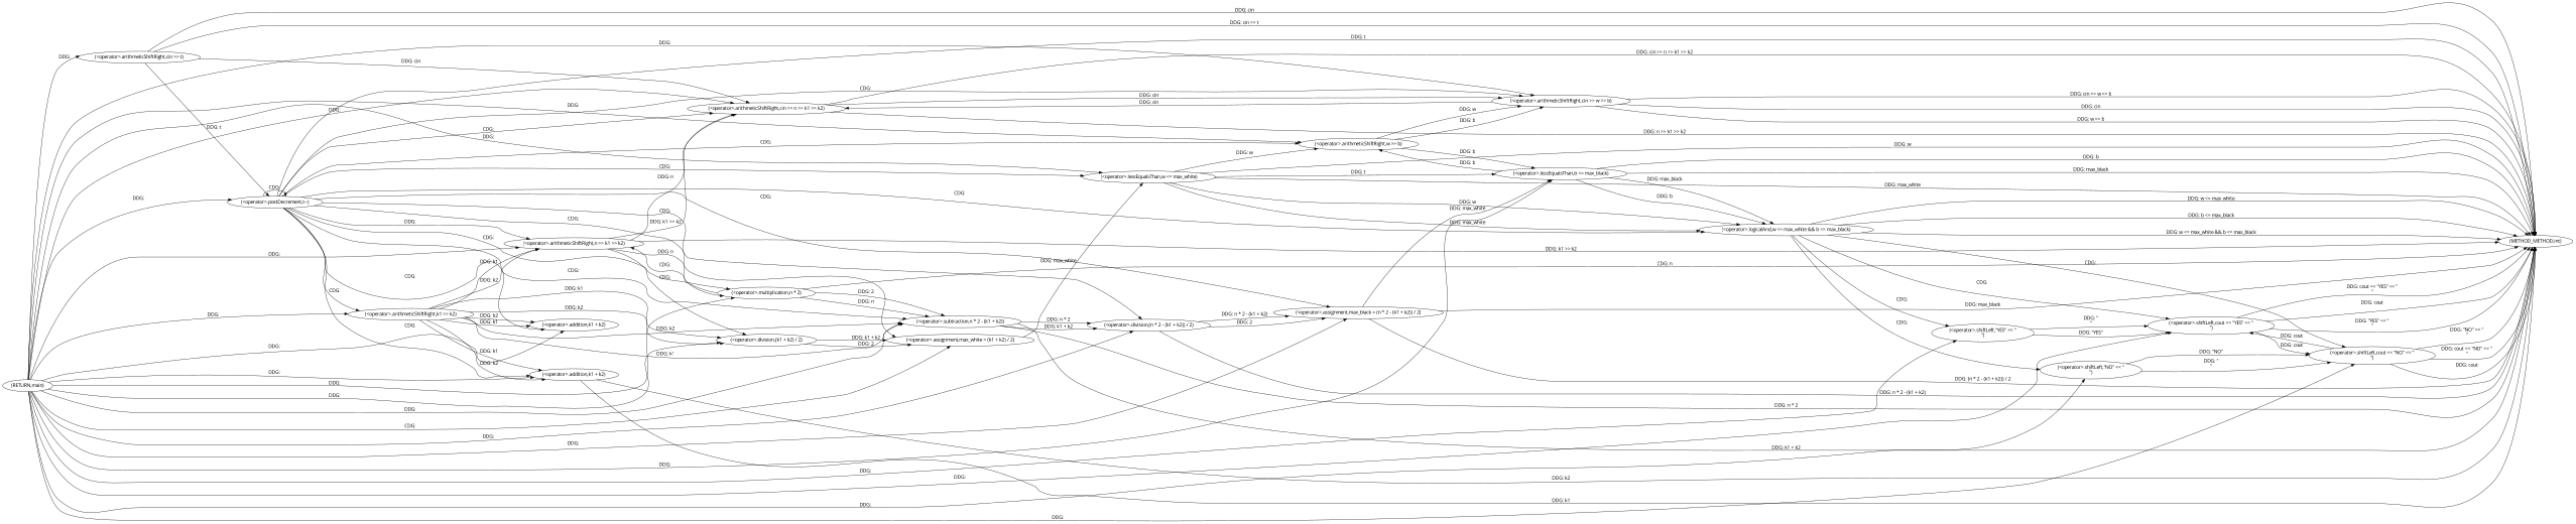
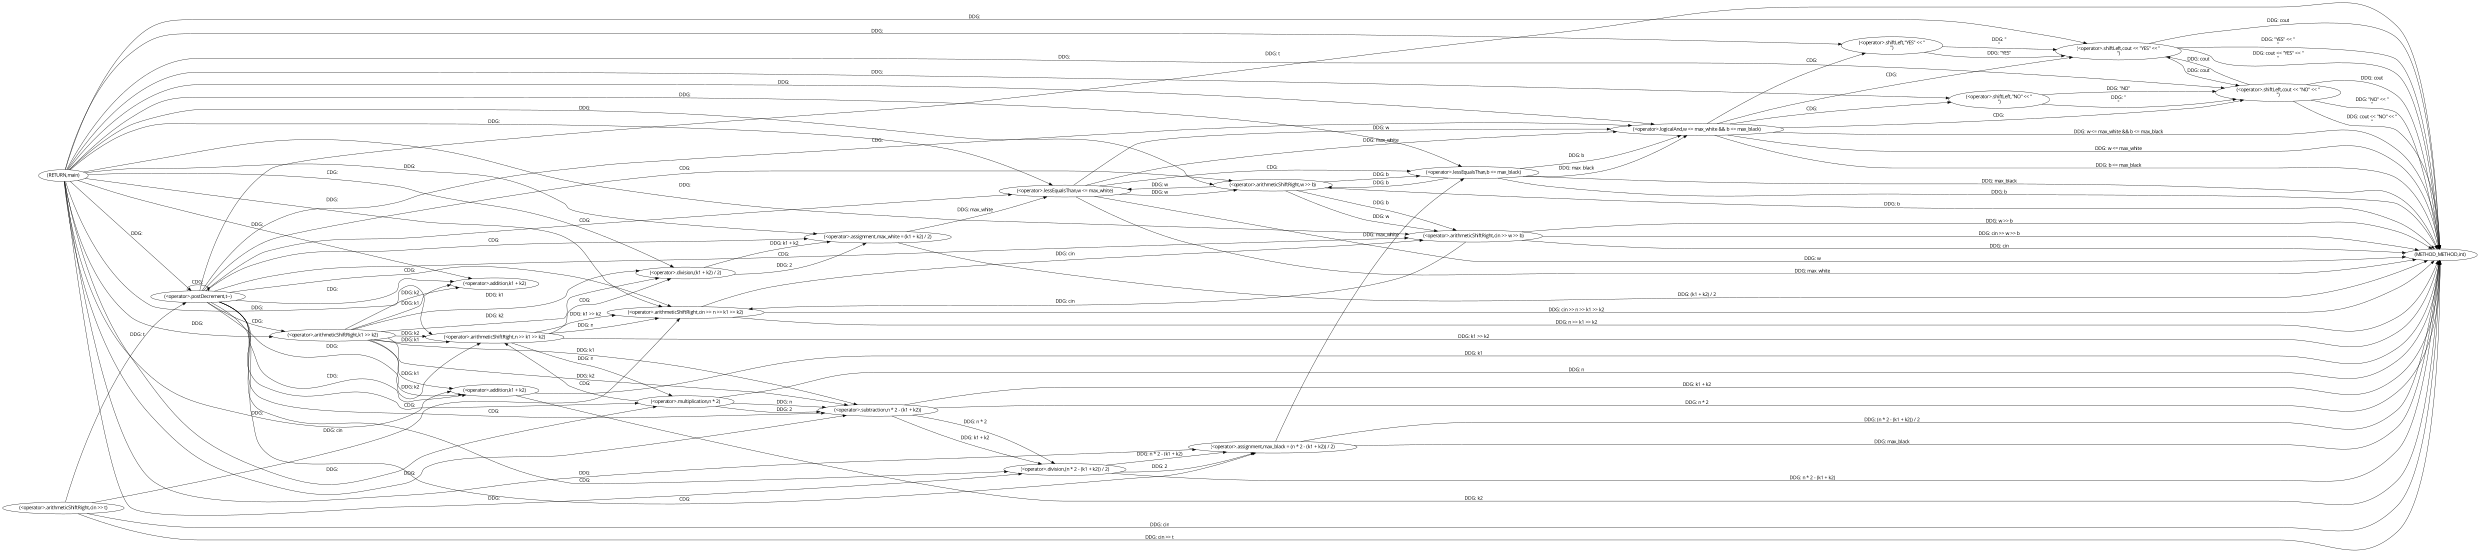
  digraph {
    fontname="Open Sans"
    rankdir=LR
    node [fontname="Open Sans"]
    edge [fontname="Open Sans"]
    n1 [label="(RETURN,main)"]
    n2 [label="(<operator>.arithmeticShiftRight,cin >> t)"]
    n3 [label="(<operator>.postDecrement,t--)"]
    n4 [label="(<operator>.arithmeticShiftRight,cin >> n >> k1 >> k2)"]
    n5 [label="(<operator>.arithmeticShiftRight,cin >> w >> b)"]
    n6 [label="(<operator>.assignment,max_white = (k1 + k2) / 2)"]
    n7 [label="(<operator>.assignment,max_black = (n * 2 - (k1 + k2)) / 2)"]
    n8 [label="(<operator>.shiftLeft,cout << \"YES\" << \"\n\")"]
    n9 [label="(<operator>.arithmeticShiftRight,n >> k1 >> k2)"]
    n10 [label="(<operator>.arithmeticShiftRight,w >> b)"]
    n11 [label="(<operator>.division,(k1 + k2) / 2)"]
    n12 [label="(<operator>.division,(n * 2 - (k1 + k2)) / 2)"]
    n13 [label="(<operator>.shiftLeft,cout << \"NO\" << \"\n\")"]
    n14 [label="(<operator>.arithmeticShiftRight,k1 >> k2)"]
    n15 [label="(<operator>.addition,k1 + k2)"]
    n16 [label="(<operator>.subtraction,n * 2 - (k1 + k2))"]
    n17 [label="(<operator>.lessEqualsThan,w <= max_white)"]
    n18 [label="(<operator>.lessEqualsThan,b <= max_black)"]
    n19 [label="(<operator>.shiftLeft,\"YES\" << \"\n\")"]
    n20 [label="(<operator>.multiplication,n * 2)"]
    n21 [label="(<operator>.addition,k1 + k2)"]
    n22 [label="(<operator>.shiftLeft,\"NO\" << \"\n\")"]
    n23 [label="(METHOD_METHOD,int)"]
    n24 [label="(<operator>.logicalAnd,w <= max_white && b <= max_black)"]
-   n1 -> n2 [label="DDG: "]
+   n1 -> n24 [label="DDG: "]
    n1 -> n3 [label="DDG: "]
    n1 -> n4 [label="DDG: "]
    n1 -> n5 [label="DDG: "]
-   n1 -> n6 [label="CDG: "]
+   n1 -> n6 [label="DDG: "]
    n1 -> n7 [label="DDG: "]
    n1 -> n8 [label="DDG: "]
    n1 -> n9 [label="DDG: "]
    n1 -> n10 [label="DDG: "]
-   n1 -> n11 [label="DDG: "]
+   n1 -> n11 [label="CDG: "]
    n1 -> n12 [label="DDG: "]
    n1 -> n13 [label="DDG: "]
    n1 -> n14 [label="DDG: "]
    n1 -> n15 [label="DDG: "]
    n1 -> n16 [label="DDG: "]
    n1 -> n17 [label="DDG: "]
    n1 -> n18 [label="DDG: "]
    n1 -> n19 [label="DDG: "]
    n1 -> n20 [label="DDG: "]
    n1 -> n21 [label="DDG: "]
    n1 -> n22 [label="DDG: "]
    n2 -> n3 [label="DDG: t"]
    n2 -> n4 [label="DDG: cin"]
    n2 -> n23 [label="DDG: cin"]
    n2 -> n23 [label="DDG: cin >> t"]
    n3 -> n3 [label="CDG: "]
    n3 -> n4 [label="CDG: "]
    n3 -> n5 [label="CDG: "]
    n3 -> n6 [label="CDG: "]
    n3 -> n7 [label="CDG: "]
    n3 -> n9 [label="DDG: "]
    n3 -> n10 [label="CDG: "]
    n3 -> n12 [label="CDG: "]
    n3 -> n14 [label="CDG: "]
    n3 -> n15 [label="CDG: "]
    n3 -> n16 [label="CDG: "]
    n3 -> n17 [label="CDG: "]
    n3 -> n20 [label="CDG: "]
    n3 -> n21 [label="CDG: "]
    n3 -> n23 [label="DDG: t"]
    n3 -> n24 [label="CDG: "]
    n4 -> n5 [label="DDG: cin"]
    n4 -> n23 [label="DDG: n >> k1 >> k2"]
    n4 -> n23 [label="DDG: cin >> n >> k1 >> k2"]
    n5 -> n4 [label="DDG: cin"]
    n5 -> n23 [label="DDG: cin"]
    n5 -> n23 [label="DDG: w >> b"]
    n5 -> n23 [label="DDG: cin >> w >> b"]
    n6 -> n17 [label="DDG: max_white"]
+   n6 -> n23 [label="DDG: (k1 + k2) / 2"]
    n7 -> n18 [label="DDG: max_white"]
    n7 -> n23 [label="DDG: max_black"]
    n7 -> n23 [label="DDG: (n * 2 - (k1 + k2)) / 2"]
    n8 -> n13 [label="DDG: cout"]
    n8 -> n23 [label="DDG: cout"]
    n8 -> n23 [label="DDG: \"YES\" << \"\n\""]
    n8 -> n23 [label="DDG: cout << \"YES\" << \"\n\""]
    n9 -> n4 [label="DDG: n"]
    n9 -> n4 [label="DDG: k1 >> k2"]
    n9 -> n11 [label="CDG: "]
    n9 -> n20 [label="DDG: n"]
    n9 -> n23 [label="DDG: k1 >> k2"]
    n10 -> n5 [label="DDG: b"]
    n10 -> n5 [label="DDG: w"]
+   n10 -> n17 [label="DDG: w"]
    n10 -> n18 [label="DDG: b"]
+   n10 -> n23 [label="DDG: b"]
    n11 -> n6 [label="DDG: k1 + k2"]
    n11 -> n6 [label="DDG: 2"]
    n12 -> n7 [label="DDG: 2"]
    n12 -> n7 [label="DDG: n * 2 - (k1 + k2)"]
    n12 -> n23 [label="DDG: n * 2 - (k1 + k2)"]
    n13 -> n8 [label="DDG: cout"]
    n13 -> n23 [label="DDG: cout"]
    n13 -> n23 [label="DDG: \"NO\" << \"\n\""]
    n13 -> n23 [label="DDG: cout << \"NO\" << \"\n\""]
    n14 -> n9 [label="DDG: k2"]
    n14 -> n9 [label="DDG: k1"]
    n14 -> n11 [label="DDG: k1"]
    n14 -> n11 [label="DDG: k2"]
    n14 -> n15 [label="DDG: k1"]
    n14 -> n15 [label="DDG: k2"]
    n14 -> n16 [label="DDG: k2"]
    n14 -> n16 [label="DDG: k1"]
    n14 -> n21 [label="DDG: k1"]
    n14 -> n21 [label="DDG: k2"]
    n16 -> n12 [label="DDG: n * 2"]
    n16 -> n12 [label="DDG: k1 + k2"]
    n16 -> n23 [label="DDG: n * 2"]
    n16 -> n23 [label="DDG: k1 + k2"]
    n17 -> n10 [label="DDG: w"]
-   n17 -> n18 [label="DDG: t"]
+   n17 -> n18 [label="CDG: "]
    n17 -> n23 [label="DDG: w"]
    n17 -> n23 [label="DDG: max_white"]
    n17 -> n24 [label="DDG: w"]
    n17 -> n24 [label="DDG: max_white"]
    n18 -> n10 [label="DDG: b"]
    n18 -> n23 [label="DDG: b"]
    n18 -> n23 [label="DDG: max_black"]
    n18 -> n24 [label="DDG: max_black"]
    n18 -> n24 [label="DDG: b"]
    n19 -> n8 [label="DDG: \"\n\""]
    n19 -> n8 [label="DDG: \"YES\""]
    n20 -> n9 [label="CDG: "]
    n20 -> n16 [label="DDG: n"]
    n20 -> n16 [label="DDG: 2"]
-   n20 -> n23 [label="CDG: n"]
+   n20 -> n23 [label="DDG: n"]
    n21 -> n23 [label="DDG: k1"]
    n21 -> n23 [label="DDG: k2"]
    n22 -> n13 [label="DDG: \"NO\""]
    n22 -> n13 [label="DDG: \"\n\""]
    n24 -> n8 [label="CDG: "]
    n24 -> n13 [label="CDG: "]
    n24 -> n19 [label="CDG: "]
    n24 -> n22 [label="CDG: "]
    n24 -> n23 [label="DDG: w <= max_white"]
    n24 -> n23 [label="DDG: b <= max_black"]
    n24 -> n23 [label="DDG: w <= max_white && b <= max_black"]
  }
